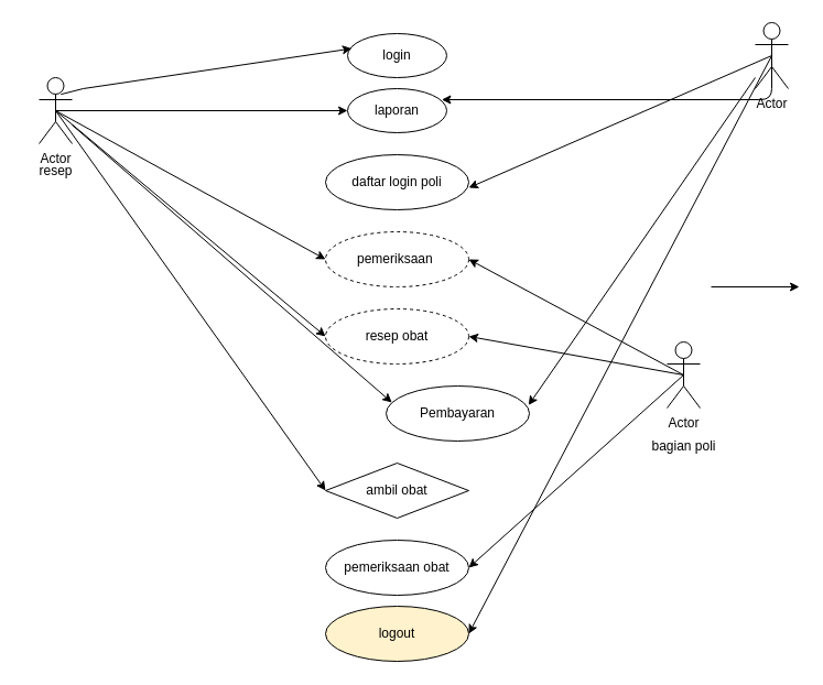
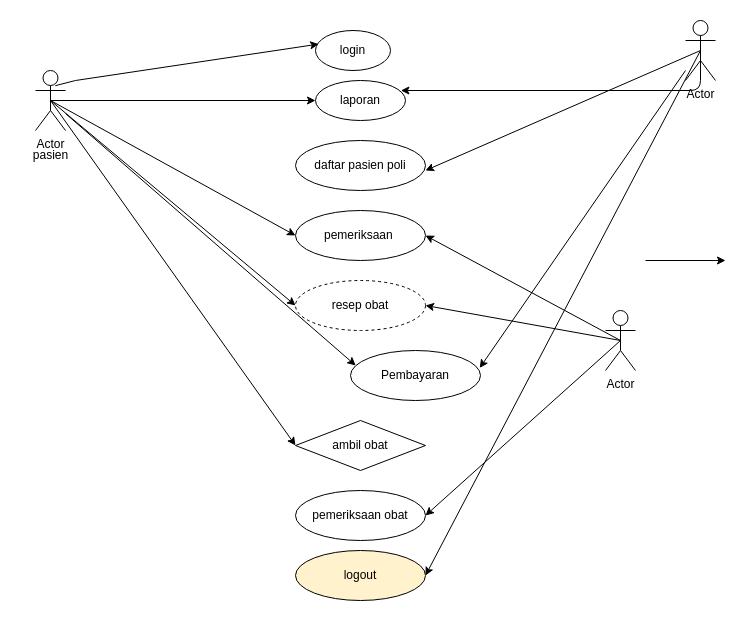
  <mxCell id="0" />
  <mxCell id="1" parent="0" />
  <mxCell id="2" style="edgeStyle=orthogonalEdgeStyle;rounded=1;orthogonalLoop=1;jettySize=auto;html=1;exitX=0.5;exitY=0.5;exitDx=0;exitDy=0;exitPerimeter=0;labelBackgroundColor=none;fontColor=default;entryX=0.949;entryY=0.25;entryDx=0;entryDy=0;entryPerimeter=0;" parent="1" source="3" target="8" edge="1"><mxGeometry relative="1" as="geometry"><mxPoint x="455" y="50" as="targetPoint" /><Array as="points"><mxPoint x="700" y="90" /></Array></mxGeometry></mxCell>
  <mxCell id="3" value="Actor" style="shape=umlActor;verticalLabelPosition=bottom;verticalAlign=top;html=1;labelBackgroundColor=none;rounded=1;" parent="1" vertex="1"><mxGeometry x="685" y="20" width="30" height="60" as="geometry" /></mxCell>
  <mxCell id="4" value="Actor" style="shape=umlActor;verticalLabelPosition=bottom;verticalAlign=top;html=1;labelBackgroundColor=none;rounded=1;" parent="1" vertex="1"><mxGeometry x="605" y="310" width="30" height="60" as="geometry" /></mxCell>
  <mxCell id="5" style="edgeStyle=orthogonalEdgeStyle;rounded=1;orthogonalLoop=1;jettySize=auto;html=1;exitX=0.5;exitY=0.5;exitDx=0;exitDy=0;exitPerimeter=0;entryX=0;entryY=0.5;entryDx=0;entryDy=0;labelBackgroundColor=none;fontColor=default;" parent="1" source="6" target="8" edge="1"><mxGeometry relative="1" as="geometry" /></mxCell>
  <mxCell id="6" value="Actor" style="shape=umlActor;verticalLabelPosition=bottom;verticalAlign=top;html=1;labelBackgroundColor=none;rounded=1;" parent="1" vertex="1"><mxGeometry x="35" y="70" width="30" height="60" as="geometry" /></mxCell>
- <mxCell id="7" value="login" style="ellipse;whiteSpace=wrap;html=1;labelBackgroundColor=none;rounded=1;" parent="1" vertex="1"><mxGeometry x="315" y="30" width="90" height="40" as="geometry" /></mxCell>
+ <mxCell id="7" value="login" style="ellipse;whiteSpace=wrap;html=1;labelBackgroundColor=none;rounded=1;" parent="1" vertex="1"><mxGeometry x="315" y="30" width="75" height="40" as="geometry" /></mxCell>
  <mxCell id="8" value="laporan" style="ellipse;whiteSpace=wrap;html=1;labelBackgroundColor=none;rounded=1;" parent="1" vertex="1"><mxGeometry x="315" y="80" width="90" height="40" as="geometry" /></mxCell>
- <mxCell id="9" value="daftar login poli" style="ellipse;whiteSpace=wrap;html=1;labelBackgroundColor=none;rounded=1;" parent="1" vertex="1"><mxGeometry x="295" y="140" width="130" height="50" as="geometry" /></mxCell>
- <mxCell id="10" value="pemeriksaan&amp;nbsp;" style="ellipse;whiteSpace=wrap;html=1;labelBackgroundColor=none;rounded=1;dashed=1;" parent="1" vertex="1"><mxGeometry x="295" y="210" width="130" height="50" as="geometry" /></mxCell>
+ <mxCell id="9" value="daftar pasien poli" style="ellipse;whiteSpace=wrap;html=1;labelBackgroundColor=none;rounded=1;" parent="1" vertex="1"><mxGeometry x="295" y="140" width="130" height="50" as="geometry" /></mxCell>
+ <mxCell id="10" value="pemeriksaan&amp;nbsp;" style="ellipse;whiteSpace=wrap;html=1;labelBackgroundColor=none;rounded=1;" parent="1" vertex="1"><mxGeometry x="295" y="210" width="130" height="50" as="geometry" /></mxCell>
  <mxCell id="11" value="resep obat" style="ellipse;whiteSpace=wrap;html=1;labelBackgroundColor=none;rounded=1;dashed=1;" parent="1" vertex="1"><mxGeometry x="295" y="280" width="130" height="50" as="geometry" /></mxCell>
  <mxCell id="12" value="ambil obat" style="rhombus;whiteSpace=wrap;html=1;labelBackgroundColor=none;" parent="1" vertex="1"><mxGeometry x="295" y="420" width="130" height="50" as="geometry" /></mxCell>
  <mxCell id="13" value="logout" style="ellipse;whiteSpace=wrap;html=1;labelBackgroundColor=none;rounded=1;fillColor=#fff2cc;" parent="1" vertex="1"><mxGeometry x="295" y="550" width="130" height="50" as="geometry" /></mxCell>
- <mxCell id="14" value="resep" style="text;html=1;align=center;verticalAlign=middle;resizable=0;points=[];autosize=1;strokeColor=none;fillColor=none;labelBackgroundColor=none;rounded=1;" parent="1" vertex="1"><mxGeometry x="20" y="140" width="60" height="30" as="geometry" /></mxCell>
- <mxCell id="15" value="bagian poli" style="text;html=1;align=center;verticalAlign=middle;resizable=0;points=[];autosize=1;strokeColor=none;fillColor=none;labelBackgroundColor=none;rounded=1;" parent="1" vertex="1"><mxGeometry x="580" y="390" width="80" height="30" as="geometry" /></mxCell>
+ <mxCell id="14" value="pasien" style="text;html=1;align=center;verticalAlign=middle;resizable=0;points=[];autosize=1;strokeColor=none;fillColor=none;labelBackgroundColor=none;rounded=1;" parent="1" vertex="1"><mxGeometry x="20" y="140" width="60" height="30" as="geometry" /></mxCell>
  <mxCell id="16" value="" style="endArrow=classic;html=1;rounded=1;exitX=0.5;exitY=0.5;exitDx=0;exitDy=0;exitPerimeter=0;entryX=0;entryY=0.5;entryDx=0;entryDy=0;labelBackgroundColor=none;fontColor=default;" parent="1" source="6" target="10" edge="1"><mxGeometry width="50" height="50" relative="1" as="geometry"><mxPoint x="295" y="270" as="sourcePoint" /><mxPoint x="345" y="220" as="targetPoint" /></mxGeometry></mxCell>
  <mxCell id="17" value="" style="endArrow=classic;html=1;rounded=1;exitX=0.5;exitY=0.5;exitDx=0;exitDy=0;exitPerimeter=0;entryX=0;entryY=0.5;entryDx=0;entryDy=0;labelBackgroundColor=none;fontColor=default;" parent="1" source="6" target="11" edge="1"><mxGeometry width="50" height="50" relative="1" as="geometry"><mxPoint x="295" y="270" as="sourcePoint" /><mxPoint x="345" y="220" as="targetPoint" /></mxGeometry></mxCell>
  <mxCell id="18" value="" style="endArrow=classic;html=1;rounded=1;entryX=0;entryY=0.5;entryDx=0;entryDy=0;exitX=0.5;exitY=0.5;exitDx=0;exitDy=0;exitPerimeter=0;labelBackgroundColor=none;fontColor=default;" parent="1" source="6" target="12" edge="1"><mxGeometry width="50" height="50" relative="1" as="geometry"><mxPoint x="105" y="100" as="sourcePoint" /><mxPoint x="345" y="220" as="targetPoint" /></mxGeometry></mxCell>
  <mxCell id="19" value="" style="endArrow=classic;html=1;rounded=1;exitX=0.5;exitY=0.5;exitDx=0;exitDy=0;exitPerimeter=0;labelBackgroundColor=none;fontColor=default;" parent="1" source="3" edge="1"><mxGeometry width="50" height="50" relative="1" as="geometry"><mxPoint x="295" y="270" as="sourcePoint" /><mxPoint x="425" y="170" as="targetPoint" /></mxGeometry></mxCell>
  <mxCell id="20" value="" style="endArrow=classic;html=1;rounded=1;exitX=0.5;exitY=0.5;exitDx=0;exitDy=0;exitPerimeter=0;entryX=1;entryY=0.5;entryDx=0;entryDy=0;labelBackgroundColor=none;fontColor=default;" parent="1" source="3" target="13" edge="1"><mxGeometry width="50" height="50" relative="1" as="geometry"><mxPoint x="295" y="270" as="sourcePoint" /><mxPoint x="345" y="220" as="targetPoint" /></mxGeometry></mxCell>
  <mxCell id="21" value="pemeriksaan obat" style="ellipse;whiteSpace=wrap;html=1;labelBackgroundColor=none;rounded=1;" parent="1" vertex="1"><mxGeometry x="295" y="490" width="130" height="50" as="geometry" /></mxCell>
  <mxCell id="22" value="" style="endArrow=classic;html=1;rounded=1;exitX=0.5;exitY=0.5;exitDx=0;exitDy=0;exitPerimeter=0;entryX=1;entryY=0.5;entryDx=0;entryDy=0;labelBackgroundColor=none;fontColor=default;" parent="1" source="4" target="10" edge="1"><mxGeometry width="50" height="50" relative="1" as="geometry"><mxPoint x="295" y="270" as="sourcePoint" /><mxPoint x="345" y="220" as="targetPoint" /></mxGeometry></mxCell>
  <mxCell id="23" value="" style="endArrow=classic;html=1;rounded=1;exitX=0.5;exitY=0.5;exitDx=0;exitDy=0;exitPerimeter=0;entryX=1;entryY=0.5;entryDx=0;entryDy=0;labelBackgroundColor=none;fontColor=default;" parent="1" source="4" target="11" edge="1"><mxGeometry width="50" height="50" relative="1" as="geometry"><mxPoint x="295" y="270" as="sourcePoint" /><mxPoint x="345" y="220" as="targetPoint" /></mxGeometry></mxCell>
  <mxCell id="24" value="" style="endArrow=classic;html=1;rounded=1;exitX=0.5;exitY=0.5;exitDx=0;exitDy=0;exitPerimeter=0;entryX=1;entryY=0.5;entryDx=0;entryDy=0;labelBackgroundColor=none;fontColor=default;" parent="1" source="4" target="21" edge="1"><mxGeometry width="50" height="50" relative="1" as="geometry"><mxPoint x="575" y="330" as="sourcePoint" /><mxPoint x="345" y="220" as="targetPoint" /></mxGeometry></mxCell>
  <mxCell id="25" value="Pembayaran" style="ellipse;whiteSpace=wrap;html=1;labelBackgroundColor=none;rounded=1;" parent="1" vertex="1"><mxGeometry x="350" y="350" width="130" height="50" as="geometry" /></mxCell>
  <mxCell id="26" value="" style="endArrow=classic;html=1;rounded=1;fontColor=default;entryX=0.04;entryY=0.3;entryDx=0;entryDy=0;entryPerimeter=0;labelBackgroundColor=none;" parent="1" source="6" target="25" edge="1"><mxGeometry width="50" height="50" relative="1" as="geometry"><mxPoint x="335" y="300" as="sourcePoint" /><mxPoint x="385" y="250" as="targetPoint" /><Array as="points" /></mxGeometry></mxCell>
  <mxCell id="27" value="" style="endArrow=classic;html=1;rounded=1;fontColor=default;entryX=0.994;entryY=0.348;entryDx=0;entryDy=0;entryPerimeter=0;labelBackgroundColor=none;" parent="1" target="25" edge="1"><mxGeometry width="50" height="50" relative="1" as="geometry"><mxPoint x="685" y="70" as="sourcePoint" /><mxPoint x="615" y="170" as="targetPoint" /></mxGeometry></mxCell>
  <mxCell id="28" value="" style="endArrow=classic;html=1;rounded=0;exitX=0.66;exitY=0.253;exitDx=0;exitDy=0;exitPerimeter=0;entryX=0.042;entryY=0.34;entryDx=0;entryDy=0;entryPerimeter=0;" edge="1" parent="1" source="6" target="7"><mxGeometry width="50" height="50" relative="1" as="geometry"><mxPoint x="55" y="100" as="sourcePoint" /><mxPoint x="105" y="50" as="targetPoint" /><Array as="points"><mxPoint x="75" y="80" /></Array></mxGeometry></mxCell>
  <mxCell id="29" value="" style="edgeStyle=none;orthogonalLoop=1;jettySize=auto;html=1;rounded=0;" edge="1" parent="1"><mxGeometry width="80" relative="1" as="geometry"><mxPoint x="645" y="260" as="sourcePoint" /><mxPoint x="725" y="260" as="targetPoint" /><Array as="points" /></mxGeometry></mxCell>
